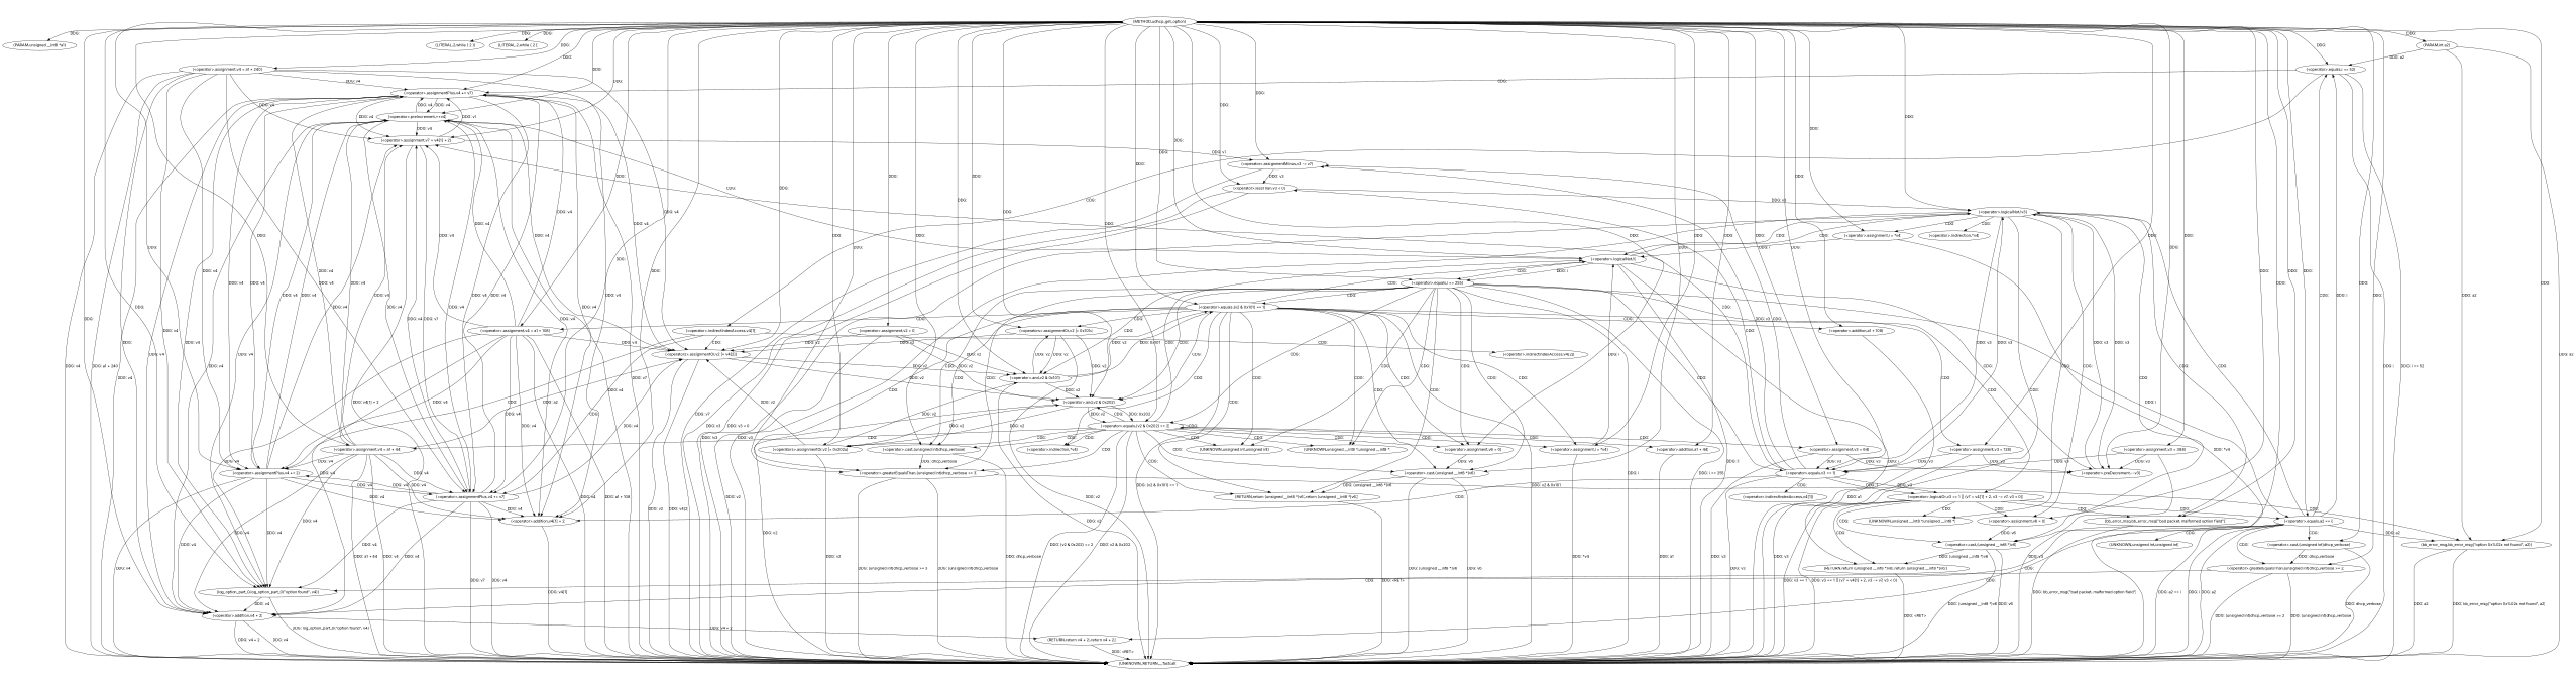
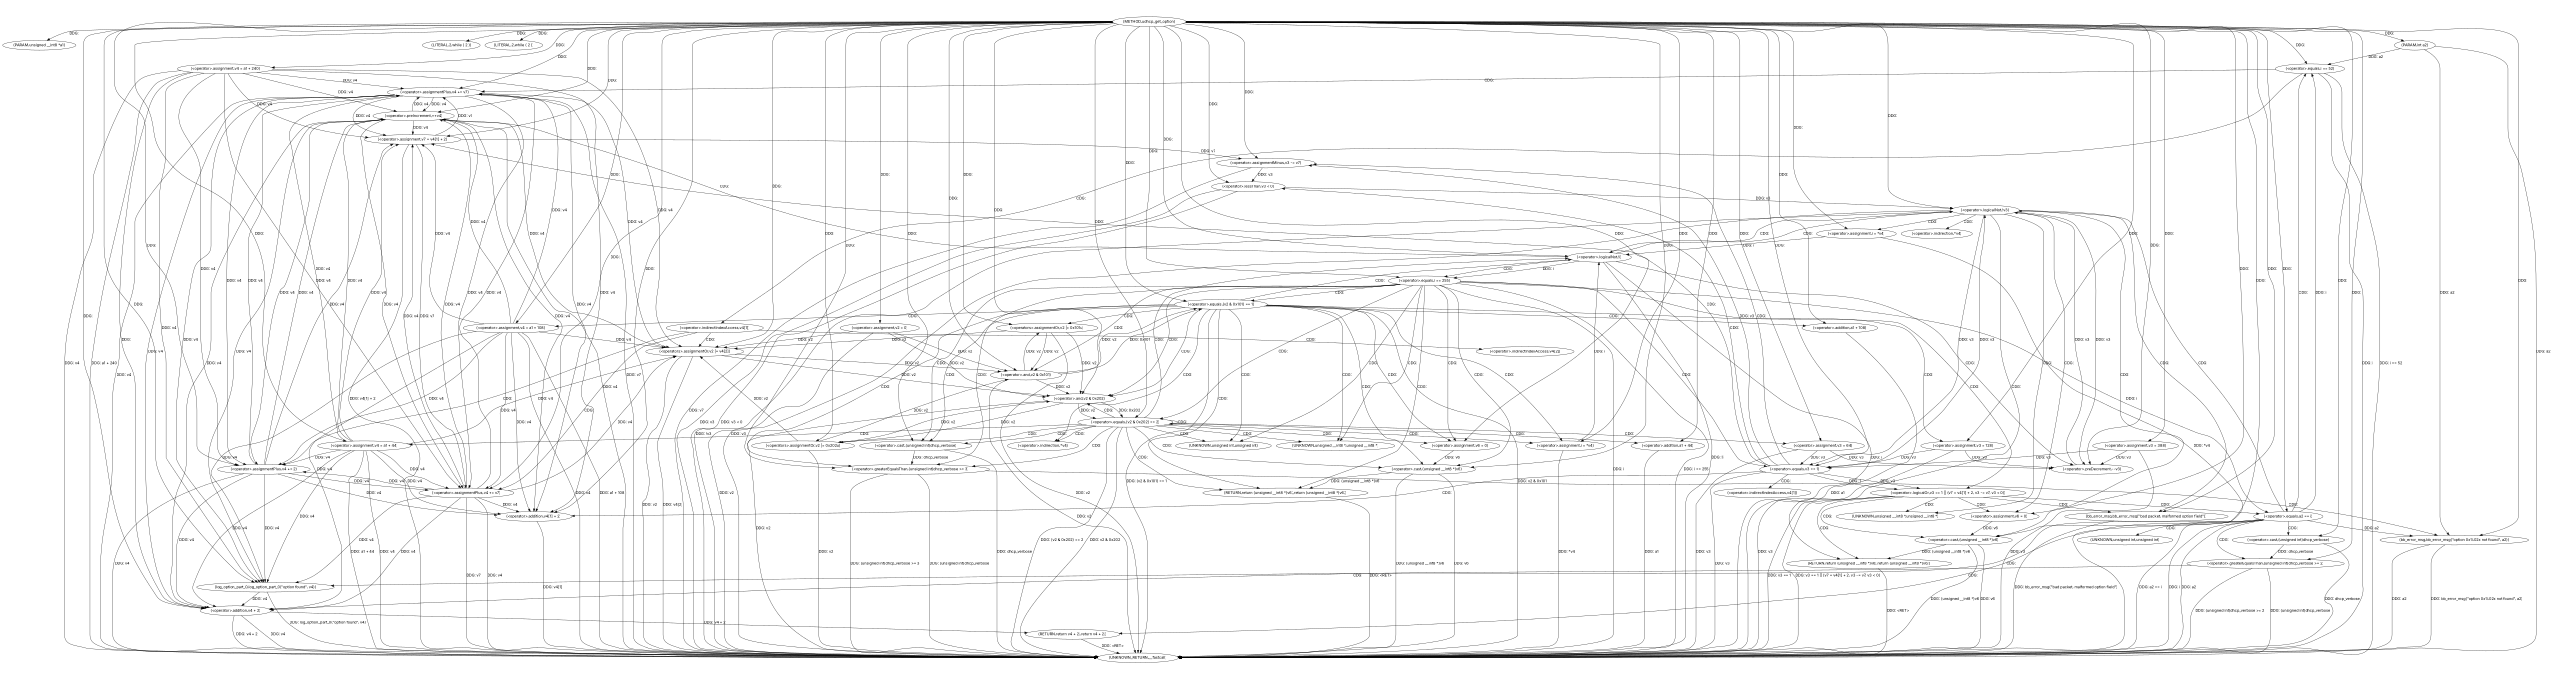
  digraph {
    fontname=Inter
    node [fontname=Inter]
    edge [fontname=Inter]
    n1 [label="(METHOD,udhcp_get_option)"]
    n2 [label="(PARAM,unsigned __int8 *a1)"]
    n3 [label="(PARAM,int a2)"]
    n4 [label="(<operator>.assignment,v2 = 0)"]
    n5 [label="(<operator>.assignment,v3 = 388)"]
    n6 [label="(<operator>.assignment,v4 = a1 + 240)"]
    n7 [label="(LITERAL,2,while ( 2 ))"]
    n8 [label="(LITERAL,2,while ( 2 ))"]
    n9 [label="(<operator>.assignment,i = *v4)"]
    n10 [label="(<operator>.assignment,i = *v4)"]
    n11 [label="(<operator>.logicalNot,!i)"]
    n12 [label="(<operator>.preDecrement,--v3)"]
    n13 [label="(<operator>.preIncrement,++v4)"]
    n14 [label="(<operator>.equals,i == 255)"]
    n15 [label="(<operator>.equals,v3 == 1)"]
    n16 [label="(<operator>.assignment,v7 = v4[1] + 2)"]
    n17 [label="(<operator>.addition,v4[1] + 2)"]
    n18 [label="(<operator>.assignmentMinus,v3 -= v7)"]
    n19 [label="(<operator>.lessThan,v3 < 0)"]
    n20 [label="(<operator>.assignment,v6 = 0)"]
    n21 [label="(bb_error_msg,bb_error_msg(\"bad packet, malformed option field\"))"]
    n22 [label="(<operator>.cast,(unsigned __int8 *)v6)"]
    n23 [label="(<operator>.equals,a2 == i)"]
    n24 [label="(<operator>.greaterEqualsThan,(unsigned int)dhcp_verbose >= 2)"]
    n25 [label="(<operator>.cast,(unsigned int)dhcp_verbose)"]
    n26 [label="(log_option_part_0,log_option_part_0(\"option found\", v4))"]
    n27 [label="(<operator>.addition,v4 + 2)"]
    n28 [label="(<operator>.equals,i == 52)"]
    n29 [label="(<operators>.assignmentOr,v2 |= v4[2])"]
    n30 [label="(<operator>.assignmentPlus,v4 += v7)"]
    n31 [label="(<operator>.assignmentPlus,v4 += 2)"]
    n32 [label="(<operator>.assignmentPlus,v4 += v7)"]
    n33 [label="(<operator>.logicalNot,!v3)"]
    n34 [label="(<operator>.equals,(v2 & 0x101) == 1)"]
    n35 [label="(<operator>.and,v2 & 0x101)"]
    n36 [label="(<operators>.assignmentOr,v2 |= 0x101u)"]
    n37 [label="(<operator>.assignment,v4 = a1 + 108)"]
    n38 [label="(<operator>.addition,a1 + 108)"]
    n39 [label="(<operator>.assignment,v3 = 128)"]
    n40 [label="(<operator>.equals,(v2 & 0x202) == 2)"]
    n41 [label="(<operator>.and,v2 & 0x202)"]
    n42 [label="(<operators>.assignmentOr,v2 |= 0x202u)"]
    n43 [label="(<operator>.assignment,v4 = a1 + 44)"]
    n44 [label="(<operator>.addition,a1 + 44)"]
    n45 [label="(<operator>.assignment,v3 = 64)"]
    n46 [label="(<operator>.assignment,v6 = 0)"]
    n47 [label="(<operator>.greaterEqualsThan,(unsigned int)dhcp_verbose >= 3)"]
    n48 [label="(<operator>.cast,(unsigned int)dhcp_verbose)"]
    n49 [label="(bb_error_msg,bb_error_msg(\"option 0x%02x not found\", a2))"]
    n50 [label="(<operator>.cast,(unsigned __int8 *)v6)"]
    n51 [label="(UNKNOWN_RETURN,__fastcall)"]
    n52 [label="(<operator>.logicalOr,v3 == 1 || (v7 = v4[1] + 2, v3 -= v7, v3 < 0))"]
    n53 [label="(RETURN,return (unsigned __int8 *)v6;,return (unsigned __int8 *)v6;)"]
    n54 [label="(UNKNOWN,unsigned int,unsigned int)"]
    n55 [label="(UNKNOWN,unsigned __int8 *,unsigned __int8 *)"]
    n56 [label="(<operator>.indirectIndexAccess,v4[1])"]
    n57 [label="(RETURN,return (unsigned __int8 *)v6;,return (unsigned __int8 *)v6;)"]
    n58 [label="(RETURN,return v4 + 2;,return v4 + 2;)"]
    n59 [label="(UNKNOWN,unsigned int,unsigned int)"]
    n60 [label="(<operator>.indirectIndexAccess,v4[1])"]
    n61 [label="(UNKNOWN,unsigned __int8 *,unsigned __int8 *)"]
    n62 [label="(<operator>.indirection,*v4)"]
    n63 [label="(<operator>.indirection,*v4)"]
    n64 [label="(<operator>.indirectIndexAccess,v4[2])"]
    n1 -> n2 [label="DDG: "]
    n1 -> n3 [label="DDG: "]
    n1 -> n4 [label="DDG: "]
    n1 -> n5 [label="DDG: "]
    n1 -> n6 [label="DDG: "]
    n1 -> n7 [label="DDG: "]
    n1 -> n8 [label="DDG: "]
    n1 -> n9 [label="DDG: "]
    n1 -> n10 [label="DDG: "]
    n1 -> n11 [label="DDG: "]
    n1 -> n12 [label="DDG: "]
    n1 -> n13 [label="DDG: "]
    n1 -> n14 [label="DDG: "]
    n1 -> n15 [label="DDG: "]
    n1 -> n16 [label="DDG: "]
    n1 -> n17 [label="DDG: "]
    n1 -> n18 [label="DDG: "]
    n1 -> n19 [label="DDG: "]
    n1 -> n20 [label="DDG: "]
    n1 -> n21 [label="DDG: "]
    n1 -> n22 [label="DDG: "]
    n1 -> n23 [label="DDG: "]
    n1 -> n24 [label="DDG: "]
    n1 -> n25 [label="DDG: "]
    n1 -> n26 [label="DDG: "]
    n1 -> n27 [label="DDG: "]
    n1 -> n28 [label="DDG: "]
    n1 -> n29 [label="DDG: "]
    n1 -> n30 [label="DDG: "]
    n1 -> n31 [label="DDG: "]
    n1 -> n32 [label="DDG: "]
    n1 -> n33 [label="DDG: "]
    n1 -> n34 [label="DDG: "]
    n1 -> n35 [label="DDG: "]
    n1 -> n36 [label="DDG: "]
    n1 -> n37 [label="DDG: "]
    n1 -> n38 [label="DDG: "]
    n1 -> n39 [label="DDG: "]
    n1 -> n40 [label="DDG: "]
    n1 -> n41 [label="DDG: "]
    n1 -> n42 [label="DDG: "]
    n1 -> n43 [label="DDG: "]
    n1 -> n44 [label="DDG: "]
    n1 -> n45 [label="DDG: "]
    n1 -> n46 [label="DDG: "]
    n1 -> n47 [label="DDG: "]
    n1 -> n48 [label="DDG: "]
    n1 -> n49 [label="DDG: "]
    n1 -> n50 [label="DDG: "]
    n3 -> n28 [label="DDG: a2"]
    n3 -> n49 [label="DDG: a2"]
    n3 -> n51 [label="DDG: a2"]
    n4 -> n29 [label="DDG: v2"]
    n4 -> n35 [label="DDG: v2"]
    n4 -> n41 [label="DDG: v2"]
    n4 -> n51 [label="DDG: v2"]
    n5 -> n12 [label="DDG: v3"]
    n5 -> n15 [label="DDG: v3"]
    n5 -> n51 [label="DDG: v3"]
+   n6 -> n13 [label="DDG: v4"]
    n6 -> n16 [label="DDG: v4"]
    n6 -> n17 [label="DDG: v4"]
    n6 -> n26 [label="DDG: v4"]
    n6 -> n27 [label="DDG: "]
    n6 -> n29 [label="DDG: v4"]
    n6 -> n30 [label="DDG: v4"]
    n6 -> n31 [label="DDG: v4"]
    n6 -> n32 [label="DDG: v4"]
    n6 -> n51 [label="DDG: v4"]
    n6 -> n51 [label="DDG: a1 + 240"]
    n9 -> n11 [label="DDG: i"]
    n9 -> n51 [label="DDG: *v4"]
    n10 -> n11 [label="DDG: i"]
    n10 -> n51 [label="DDG: *v4"]
    n11 -> n12 [label="CDG: "]
    n11 -> n13 [label="CDG: "]
    n11 -> n14 [label="DDG: i"]
    n11 -> n14 [label="CDG: "]
    n11 -> n33 [label="CDG: "]
    n11 -> n51 [label="DDG: !i"]
    n11 -> n51 [label="DDG: i"]
    n12 -> n33 [label="DDG: v3"]
    n13 -> n16 [label="DDG: v4"]
    n13 -> n17 [label="DDG: v4"]
    n13 -> n26 [label="DDG: v4"]
    n13 -> n27 [label="DDG: v4"]
    n13 -> n29 [label="DDG: v4"]
    n13 -> n30 [label="DDG: v4"]
    n13 -> n31 [label="DDG: v4"]
    n13 -> n32 [label="DDG: v4"]
    n13 -> n51 [label="DDG: v4"]
    n14 -> n15 [label="CDG: "]
    n14 -> n23 [label="DDG: i"]
    n14 -> n34 [label="CDG: "]
    n14 -> n35 [label="CDG: "]
    n14 -> n40 [label="CDG: "]
    n14 -> n41 [label="CDG: "]
    n14 -> n46 [label="CDG: "]
    n14 -> n47 [label="CDG: "]
    n14 -> n48 [label="CDG: "]
    n14 -> n50 [label="CDG: "]
    n14 -> n51 [label="DDG: i"]
    n14 -> n51 [label="DDG: i == 255"]
    n14 -> n52 [label="CDG: "]
    n14 -> n53 [label="CDG: "]
    n14 -> n54 [label="CDG: "]
    n14 -> n55 [label="CDG: "]
    n15 -> n16 [label="CDG: "]
    n15 -> n17 [label="CDG: "]
    n15 -> n18 [label="DDG: v3"]
    n15 -> n18 [label="CDG: "]
    n15 -> n19 [label="CDG: "]
    n15 -> n33 [label="DDG: v3"]
    n15 -> n51 [label="DDG: v3"]
    n15 -> n52 [label="DDG: v3"]
    n15 -> n52 [label="DDG: 1"]
    n15 -> n56 [label="CDG: "]
    n16 -> n18 [label="DDG: v7"]
    n16 -> n30 [label="DDG: v7"]
    n16 -> n32 [label="DDG: v7"]
    n16 -> n51 [label="DDG: v4[1] + 2"]
    n17 -> n51 [label="DDG: v4[1]"]
    n18 -> n19 [label="DDG: v3"]
    n18 -> n51 [label="DDG: v7"]
    n19 -> n33 [label="DDG: v3"]
    n19 -> n51 [label="DDG: v3"]
    n19 -> n51 [label="DDG: v3 < 0"]
    n20 -> n22 [label="DDG: v6"]
    n21 -> n51 [label="DDG: bb_error_msg(\"bad packet, malformed option field\")"]
    n22 -> n51 [label="DDG: v6"]
    n22 -> n51 [label="DDG: (unsigned __int8 *)v6"]
    n22 -> n57 [label="DDG: (unsigned __int8 *)v6"]
    n23 -> n24 [label="CDG: "]
    n23 -> n25 [label="CDG: "]
    n23 -> n27 [label="CDG: "]
    n23 -> n28 [label="DDG: i"]
    n23 -> n28 [label="CDG: "]
    n23 -> n33 [label="CDG: "]
    n23 -> n49 [label="DDG: a2"]
    n23 -> n51 [label="DDG: a2"]
    n23 -> n51 [label="DDG: a2 == i"]
    n23 -> n51 [label="DDG: i"]
    n23 -> n58 [label="CDG: "]
    n23 -> n59 [label="CDG: "]
    n24 -> n26 [label="CDG: "]
    n24 -> n51 [label="DDG: (unsigned int)dhcp_verbose"]
    n24 -> n51 [label="DDG: (unsigned int)dhcp_verbose >= 2"]
    n25 -> n24 [label="DDG: dhcp_verbose"]
    n25 -> n51 [label="DDG: dhcp_verbose"]
    n26 -> n27 [label="DDG: v4"]
    n26 -> n51 [label="DDG: log_option_part_0(\"option found\", v4)"]
    n27 -> n51 [label="DDG: v4"]
    n27 -> n51 [label="DDG: v4 + 2"]
    n27 -> n58 [label="DDG: v4 + 2"]
    n28 -> n32 [label="CDG: "]
    n28 -> n51 [label="DDG: i"]
    n28 -> n51 [label="DDG: i == 52"]
    n28 -> n60 [label="CDG: "]
    n29 -> n35 [label="DDG: v2"]
    n29 -> n41 [label="DDG: v2"]
    n29 -> n51 [label="DDG: v2"]
    n29 -> n51 [label="DDG: v4[2]"]
    n30 -> n13 [label="DDG: v4"]
    n30 -> n16 [label="DDG: v4"]
    n30 -> n17 [label="DDG: v4"]
    n30 -> n26 [label="DDG: v4"]
    n30 -> n27 [label="DDG: v4"]
    n30 -> n29 [label="DDG: v4"]
    n30 -> n31 [label="DDG: v4"]
    n30 -> n32 [label="DDG: v4"]
    n30 -> n51 [label="DDG: v4"]
    n30 -> n51 [label="DDG: v7"]
    n31 -> n13 [label="DDG: v4"]
    n31 -> n16 [label="DDG: v4"]
    n31 -> n17 [label="DDG: v4"]
    n31 -> n26 [label="DDG: v4"]
    n31 -> n27 [label="DDG: v4"]
    n31 -> n30 [label="DDG: v4"]
    n31 -> n32 [label="DDG: v4"]
    n31 -> n51 [label="DDG: v4"]
    n32 -> n13 [label="DDG: v4"]
    n32 -> n16 [label="DDG: v4"]
    n32 -> n17 [label="DDG: v4"]
    n32 -> n26 [label="DDG: v4"]
    n32 -> n27 [label="DDG: v4"]
    n32 -> n29 [label="DDG: v4"]
    n32 -> n30 [label="DDG: v4"]
    n32 -> n31 [label="DDG: v4"]
    n32 -> n51 [label="DDG: v4"]
    n32 -> n51 [label="DDG: v7"]
    n33 -> n10 [label="CDG: "]
    n33 -> n11 [label="CDG: "]
    n33 -> n12 [label="DDG: v3"]
    n33 -> n15 [label="DDG: v3"]
    n33 -> n20 [label="CDG: "]
    n33 -> n21 [label="CDG: "]
    n33 -> n22 [label="CDG: "]
    n33 -> n51 [label="DDG: !v3"]
    n33 -> n51 [label="DDG: v3"]
    n33 -> n57 [label="CDG: "]
    n33 -> n61 [label="CDG: "]
    n33 -> n62 [label="CDG: "]
    n34 -> n9 [label="CDG: "]
    n34 -> n11 [label="CDG: "]
    n34 -> n36 [label="CDG: "]
    n34 -> n37 [label="CDG: "]
    n34 -> n38 [label="CDG: "]
    n34 -> n39 [label="CDG: "]
    n34 -> n41 [label="CDG: "]
    n34 -> n46 [label="CDG: "]
    n34 -> n47 [label="CDG: "]
    n34 -> n48 [label="CDG: "]
    n34 -> n50 [label="CDG: "]
    n34 -> n51 [label="DDG: (v2 & 0x101) == 1"]
    n34 -> n51 [label="DDG: v2 & 0x101"]
    n34 -> n53 [label="CDG: "]
    n34 -> n54 [label="CDG: "]
    n34 -> n55 [label="CDG: "]
    n34 -> n63 [label="CDG: "]
    n35 -> n34 [label="DDG: v2"]
    n35 -> n34 [label="DDG: 0x101"]
    n35 -> n36 [label="DDG: v2"]
    n35 -> n41 [label="DDG: v2"]
    n35 -> n51 [label="DDG: v2"]
    n36 -> n29 [label="DDG: v2"]
    n36 -> n35 [label="DDG: v2"]
    n36 -> n41 [label="DDG: v2"]
    n36 -> n51 [label="DDG: v2"]
    n37 -> n13 [label="DDG: v4"]
    n37 -> n16 [label="DDG: v4"]
    n37 -> n17 [label="DDG: v4"]
    n37 -> n26 [label="DDG: v4"]
    n37 -> n27 [label="DDG: v4"]
    n37 -> n29 [label="DDG: v4"]
    n37 -> n30 [label="DDG: v4"]
    n37 -> n31 [label="DDG: v4"]
    n37 -> n32 [label="DDG: v4"]
    n37 -> n51 [label="DDG: v4"]
    n37 -> n51 [label="DDG: a1 + 108"]
    n38 -> n51 [label="DDG: a1"]
    n39 -> n12 [label="DDG: v3"]
    n39 -> n15 [label="DDG: v3"]
    n39 -> n51 [label="DDG: v3"]
    n40 -> n9 [label="CDG: "]
    n40 -> n11 [label="CDG: "]
    n40 -> n40 [label="CDG: "]
    n40 -> n41 [label="CDG: "]
    n40 -> n42 [label="CDG: "]
    n40 -> n43 [label="CDG: "]
    n40 -> n44 [label="CDG: "]
    n40 -> n45 [label="CDG: "]
    n40 -> n46 [label="CDG: "]
    n40 -> n47 [label="CDG: "]
    n40 -> n48 [label="CDG: "]
    n40 -> n50 [label="CDG: "]
    n40 -> n51 [label="DDG: (v2 & 0x202) == 2"]
    n40 -> n51 [label="DDG: v2 & 0x202"]
    n40 -> n53 [label="CDG: "]
    n40 -> n54 [label="CDG: "]
    n40 -> n55 [label="CDG: "]
    n40 -> n63 [label="CDG: "]
    n41 -> n40 [label="DDG: v2"]
    n41 -> n40 [label="DDG: 0x202"]
    n41 -> n42 [label="DDG: v2"]
    n41 -> n51 [label="DDG: v2"]
    n42 -> n29 [label="DDG: v2"]
    n42 -> n35 [label="DDG: v2"]
    n42 -> n41 [label="DDG: v2"]
    n42 -> n51 [label="DDG: v2"]
    n43 -> n13 [label="DDG: v4"]
    n43 -> n16 [label="DDG: v4"]
    n43 -> n17 [label="DDG: v4"]
    n43 -> n26 [label="DDG: v4"]
    n43 -> n27 [label="DDG: v4"]
-   n43 -> n29 [label="DDG: a2"]
+   n43 -> n29 [label="DDG: v4"]
    n43 -> n30 [label="DDG: v4"]
    n43 -> n31 [label="DDG: v4"]
    n43 -> n32 [label="DDG: v4"]
    n43 -> n51 [label="DDG: a1 + 44"]
    n43 -> n51 [label="DDG: v4"]
    n44 -> n51 [label="DDG: a1"]
    n45 -> n12 [label="DDG: v3"]
    n45 -> n15 [label="DDG: v3"]
    n45 -> n51 [label="DDG: v3"]
    n46 -> n50 [label="DDG: v6"]
    n47 -> n49 [label="CDG: "]
    n47 -> n51 [label="DDG: (unsigned int)dhcp_verbose >= 3"]
    n47 -> n51 [label="DDG: (unsigned int)dhcp_verbose"]
    n48 -> n47 [label="DDG: dhcp_verbose"]
    n48 -> n51 [label="DDG: dhcp_verbose"]
    n49 -> n51 [label="DDG: bb_error_msg(\"option 0x%02x not found\", a2)"]
    n49 -> n51 [label="DDG: a2"]
    n50 -> n51 [label="DDG: (unsigned __int8 *)v6"]
    n50 -> n51 [label="DDG: v6"]
    n50 -> n53 [label="DDG: (unsigned __int8 *)v6"]
    n52 -> n20 [label="CDG: "]
    n52 -> n21 [label="CDG: "]
    n52 -> n22 [label="CDG: "]
    n52 -> n23 [label="CDG: "]
    n52 -> n51 [label="DDG: v3 == 1 || (v7 = v4[1] + 2, v3 -= v7, v3 < 0)"]
    n52 -> n51 [label="DDG: v3 == 1"]
    n52 -> n57 [label="CDG: "]
    n52 -> n61 [label="CDG: "]
    n53 -> n51 [label="DDG: <RET>"]
    n57 -> n51 [label="DDG: <RET>"]
    n58 -> n51 [label="DDG: <RET>"]
    n60 -> n29 [label="CDG: "]
    n60 -> n30 [label="CDG: "]
    n60 -> n31 [label="CDG: "]
    n60 -> n64 [label="CDG: "]
  }
